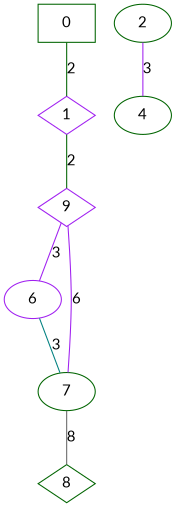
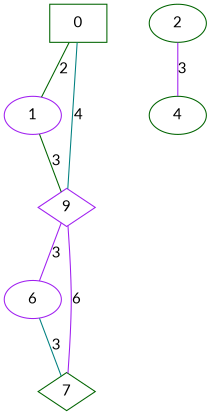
  graph {
    fontname=Lato
    node [color=darkgreen fontname=Lato shape=ellipse weight=1]
    edge [color=purple fontname=Lato]
    0 [shape=box]
-   1 [color=purple shape=diamond]
+   1 [color=purple]
    n3 [color=purple label=9 shape=diamond]
    6 [color=purple]
-   7
+   7 [shape=diamond]
    2
    4
-   8 [shape=diamond weight=4]
    0 -- 1 [color=darkgreen label=2]
-   1 -- n3 [color=darkgreen label=2]
+   0 -- n3 [color=teal label=4]
+   1 -- n3 [color=darkgreen label=3]
    n3 -- 6 [label=3]
    n3 -- 7 [label=6]
    6 -- 7 [color=teal label=3]
-   7 -- 8 [color=gray40 label=8]
    2 -- 4 [label=3]
  }
